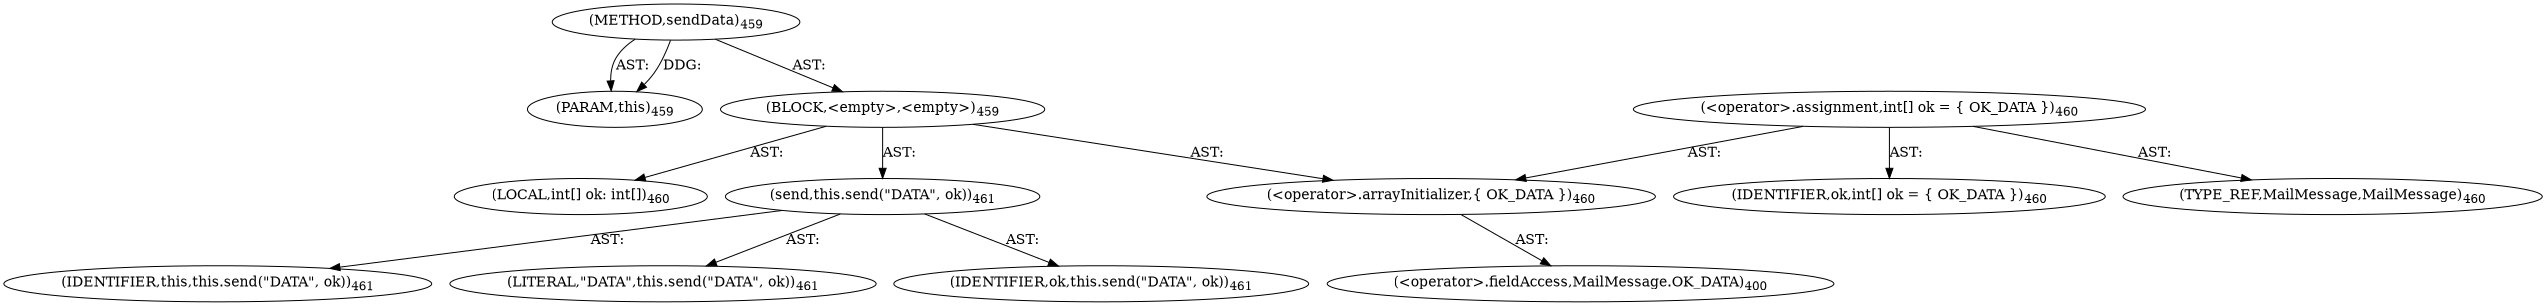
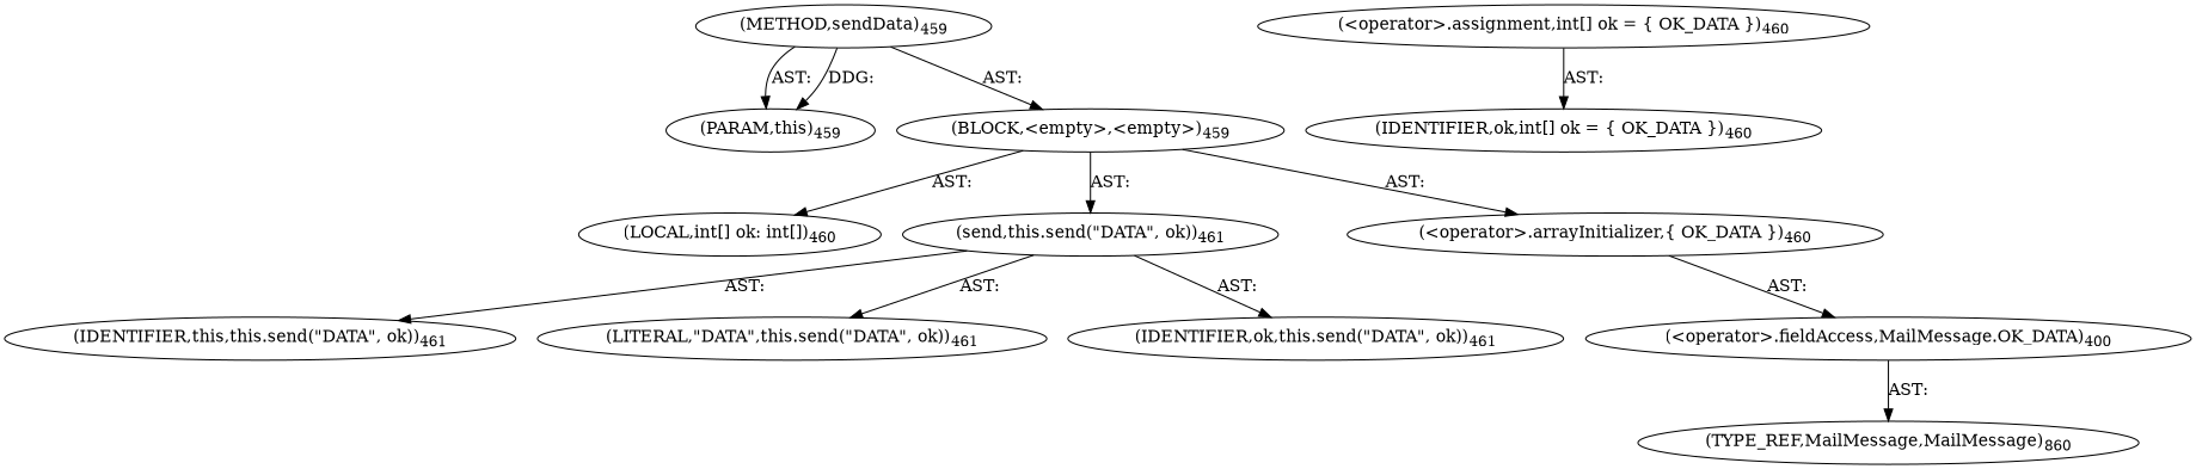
  digraph {
    n1 [label=<(METHOD,sendData)<SUB>459</SUB>>]
    n2 [label=<(PARAM,this)<SUB>459</SUB>>]
    n3 [label=<(BLOCK,&lt;empty&gt;,&lt;empty&gt;)<SUB>459</SUB>>]
    n4 [label=<(LOCAL,int[] ok: int[])<SUB>460</SUB>>]
    n5 [label=<(send,this.send(&quot;DATA&quot;, ok))<SUB>461</SUB>>]
    n6 [label=<(&lt;operator&gt;.arrayInitializer,{ OK_DATA })<SUB>460</SUB>>]
    n7 [label=<(&lt;operator&gt;.assignment,int[] ok = { OK_DATA })<SUB>460</SUB>>]
    n8 [label=<(IDENTIFIER,ok,int[] ok = { OK_DATA })<SUB>460</SUB>>]
    n9 [label=<(IDENTIFIER,this,this.send(&quot;DATA&quot;, ok))<SUB>461</SUB>>]
    n10 [label=<(LITERAL,&quot;DATA&quot;,this.send(&quot;DATA&quot;, ok))<SUB>461</SUB>>]
    n11 [label=<(IDENTIFIER,ok,this.send(&quot;DATA&quot;, ok))<SUB>461</SUB>>]
    n12 [label=<(&lt;operator&gt;.fieldAccess,MailMessage.OK_DATA)<SUB>400</SUB>>]
-   n13 [label=<(TYPE_REF,MailMessage,MailMessage)<SUB>460</SUB>>]
+   n13 [label=<(TYPE_REF,MailMessage,MailMessage)<SUB>860</SUB>>]
    n1 -> n2 [label="AST: "]
    n1 -> n2 [label="DDG: "]
    n1 -> n3 [label="AST: "]
    n3 -> n4 [label="AST: "]
    n3 -> n5 [label="AST: "]
    n3 -> n6 [label="AST: "]
    n5 -> n9 [label="AST: "]
    n5 -> n10 [label="AST: "]
    n5 -> n11 [label="AST: "]
    n6 -> n12 [label="AST: "]
-   n7 -> n6 [label="AST: "]
    n7 -> n8 [label="AST: "]
-   n7 -> n13 [label="AST: "]
+   n12 -> n13 [label="AST: "]
  }
